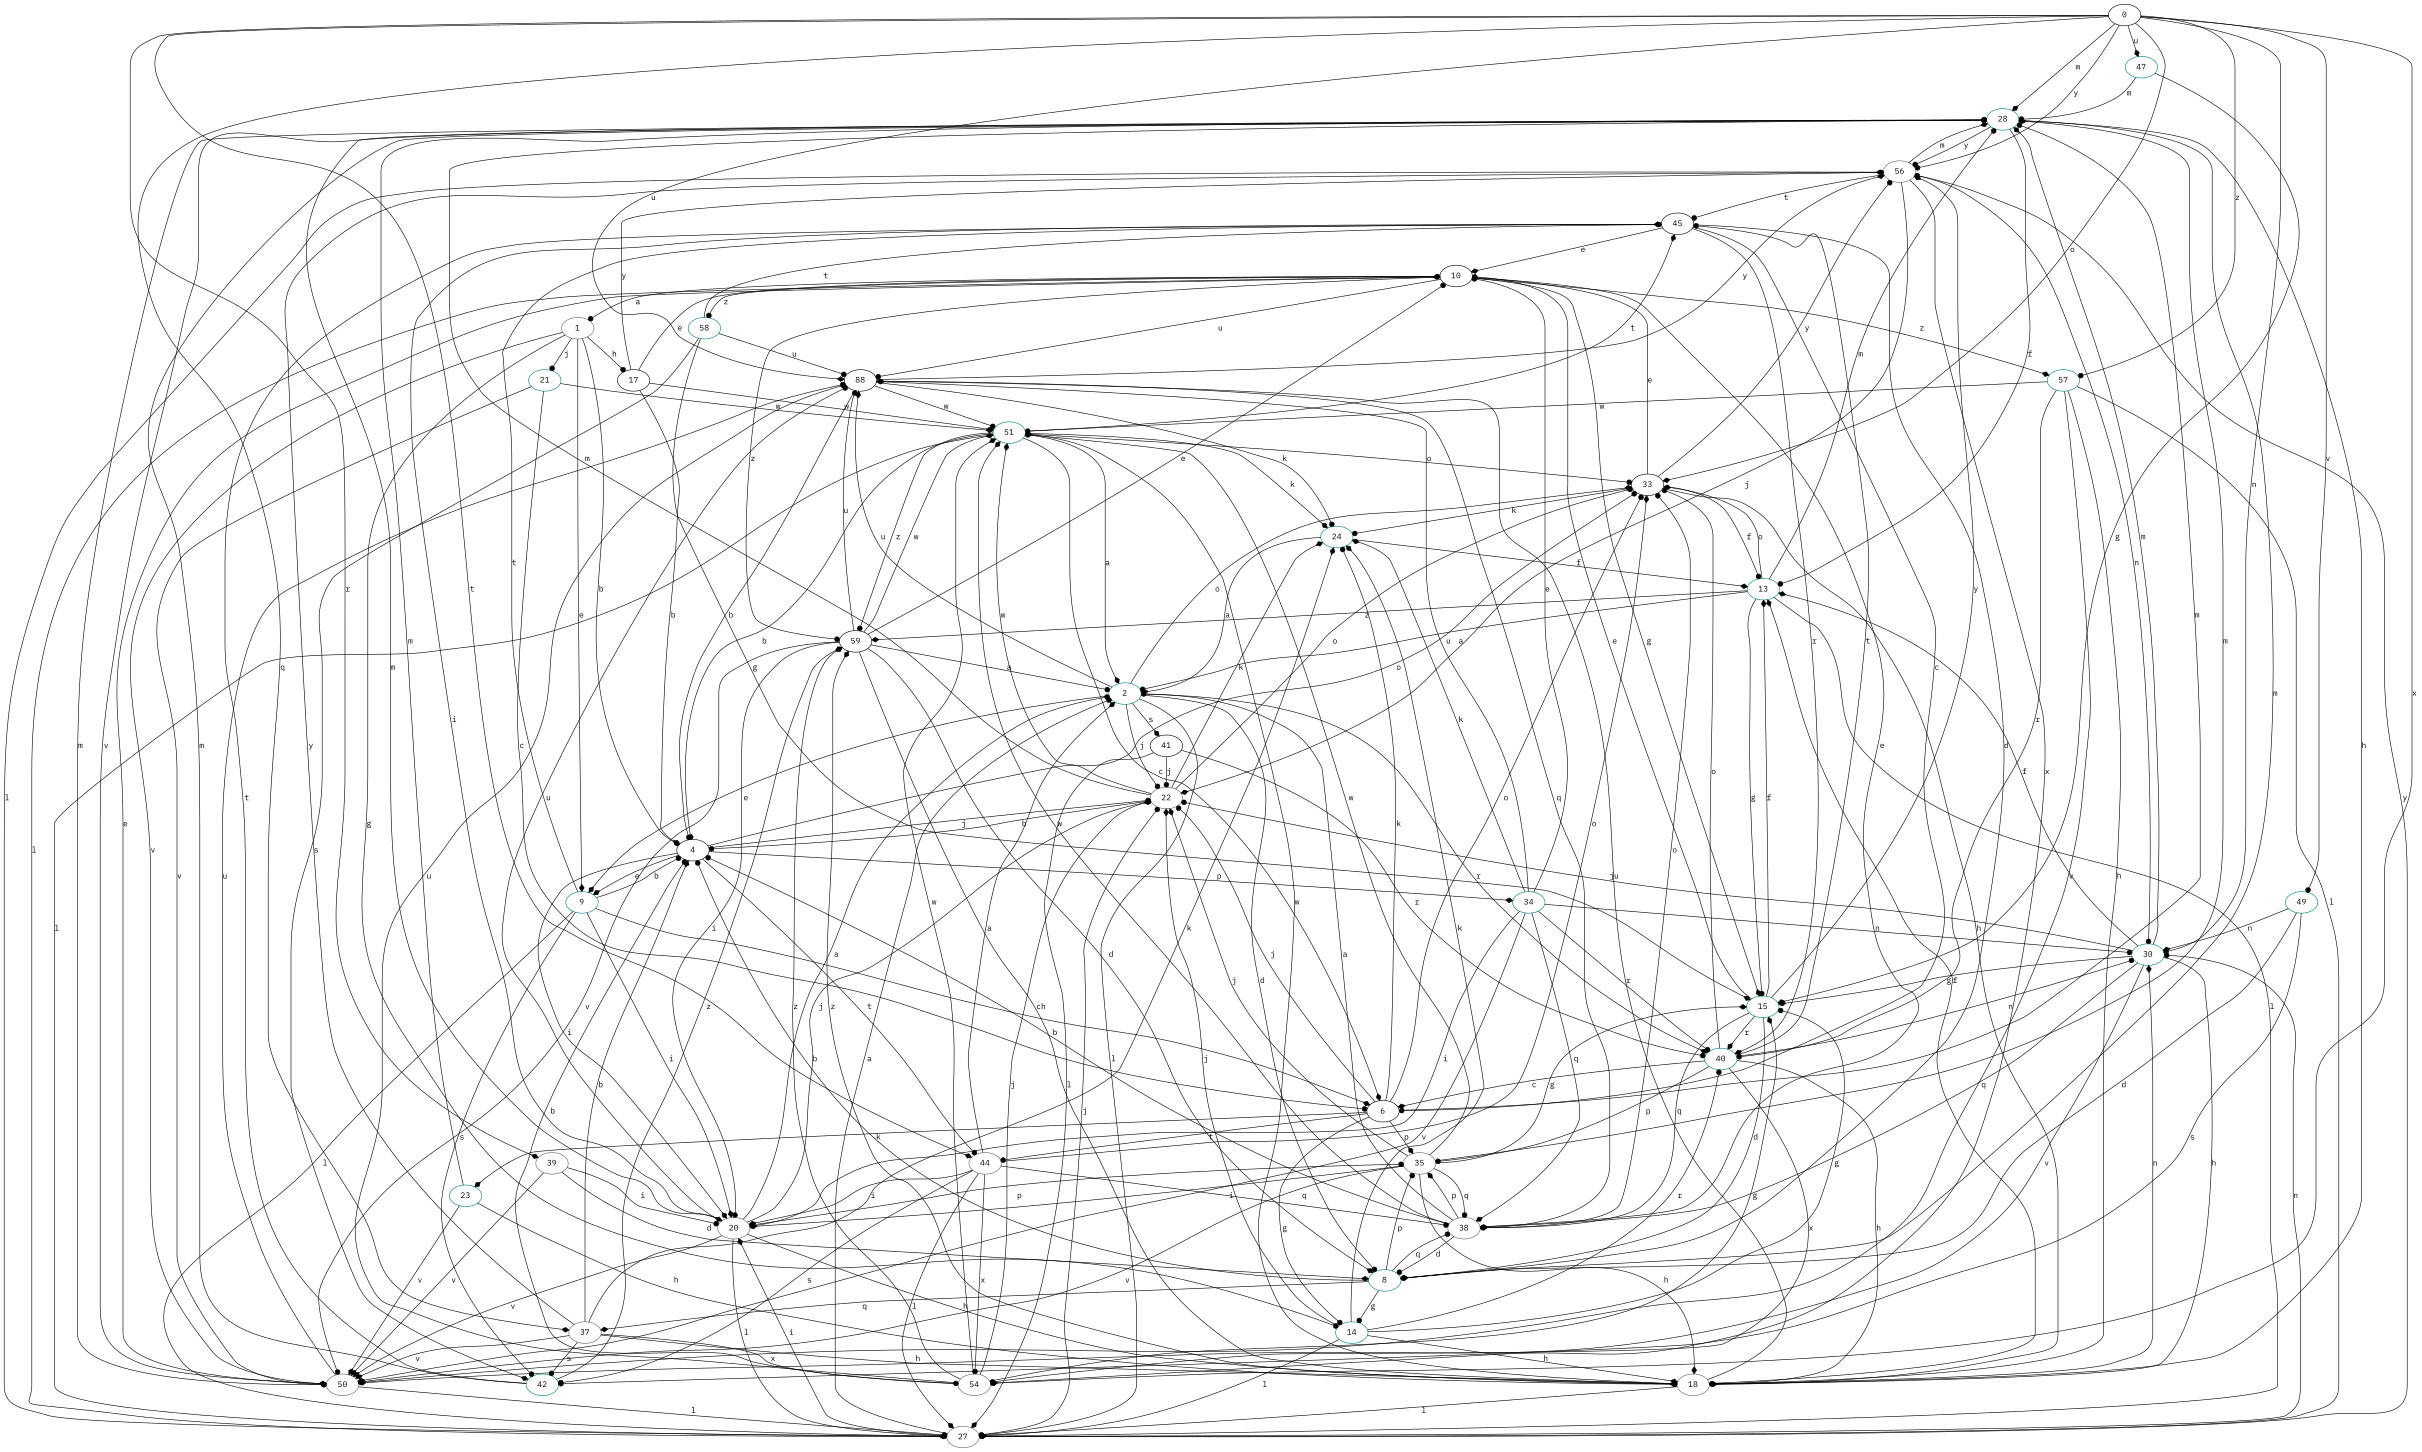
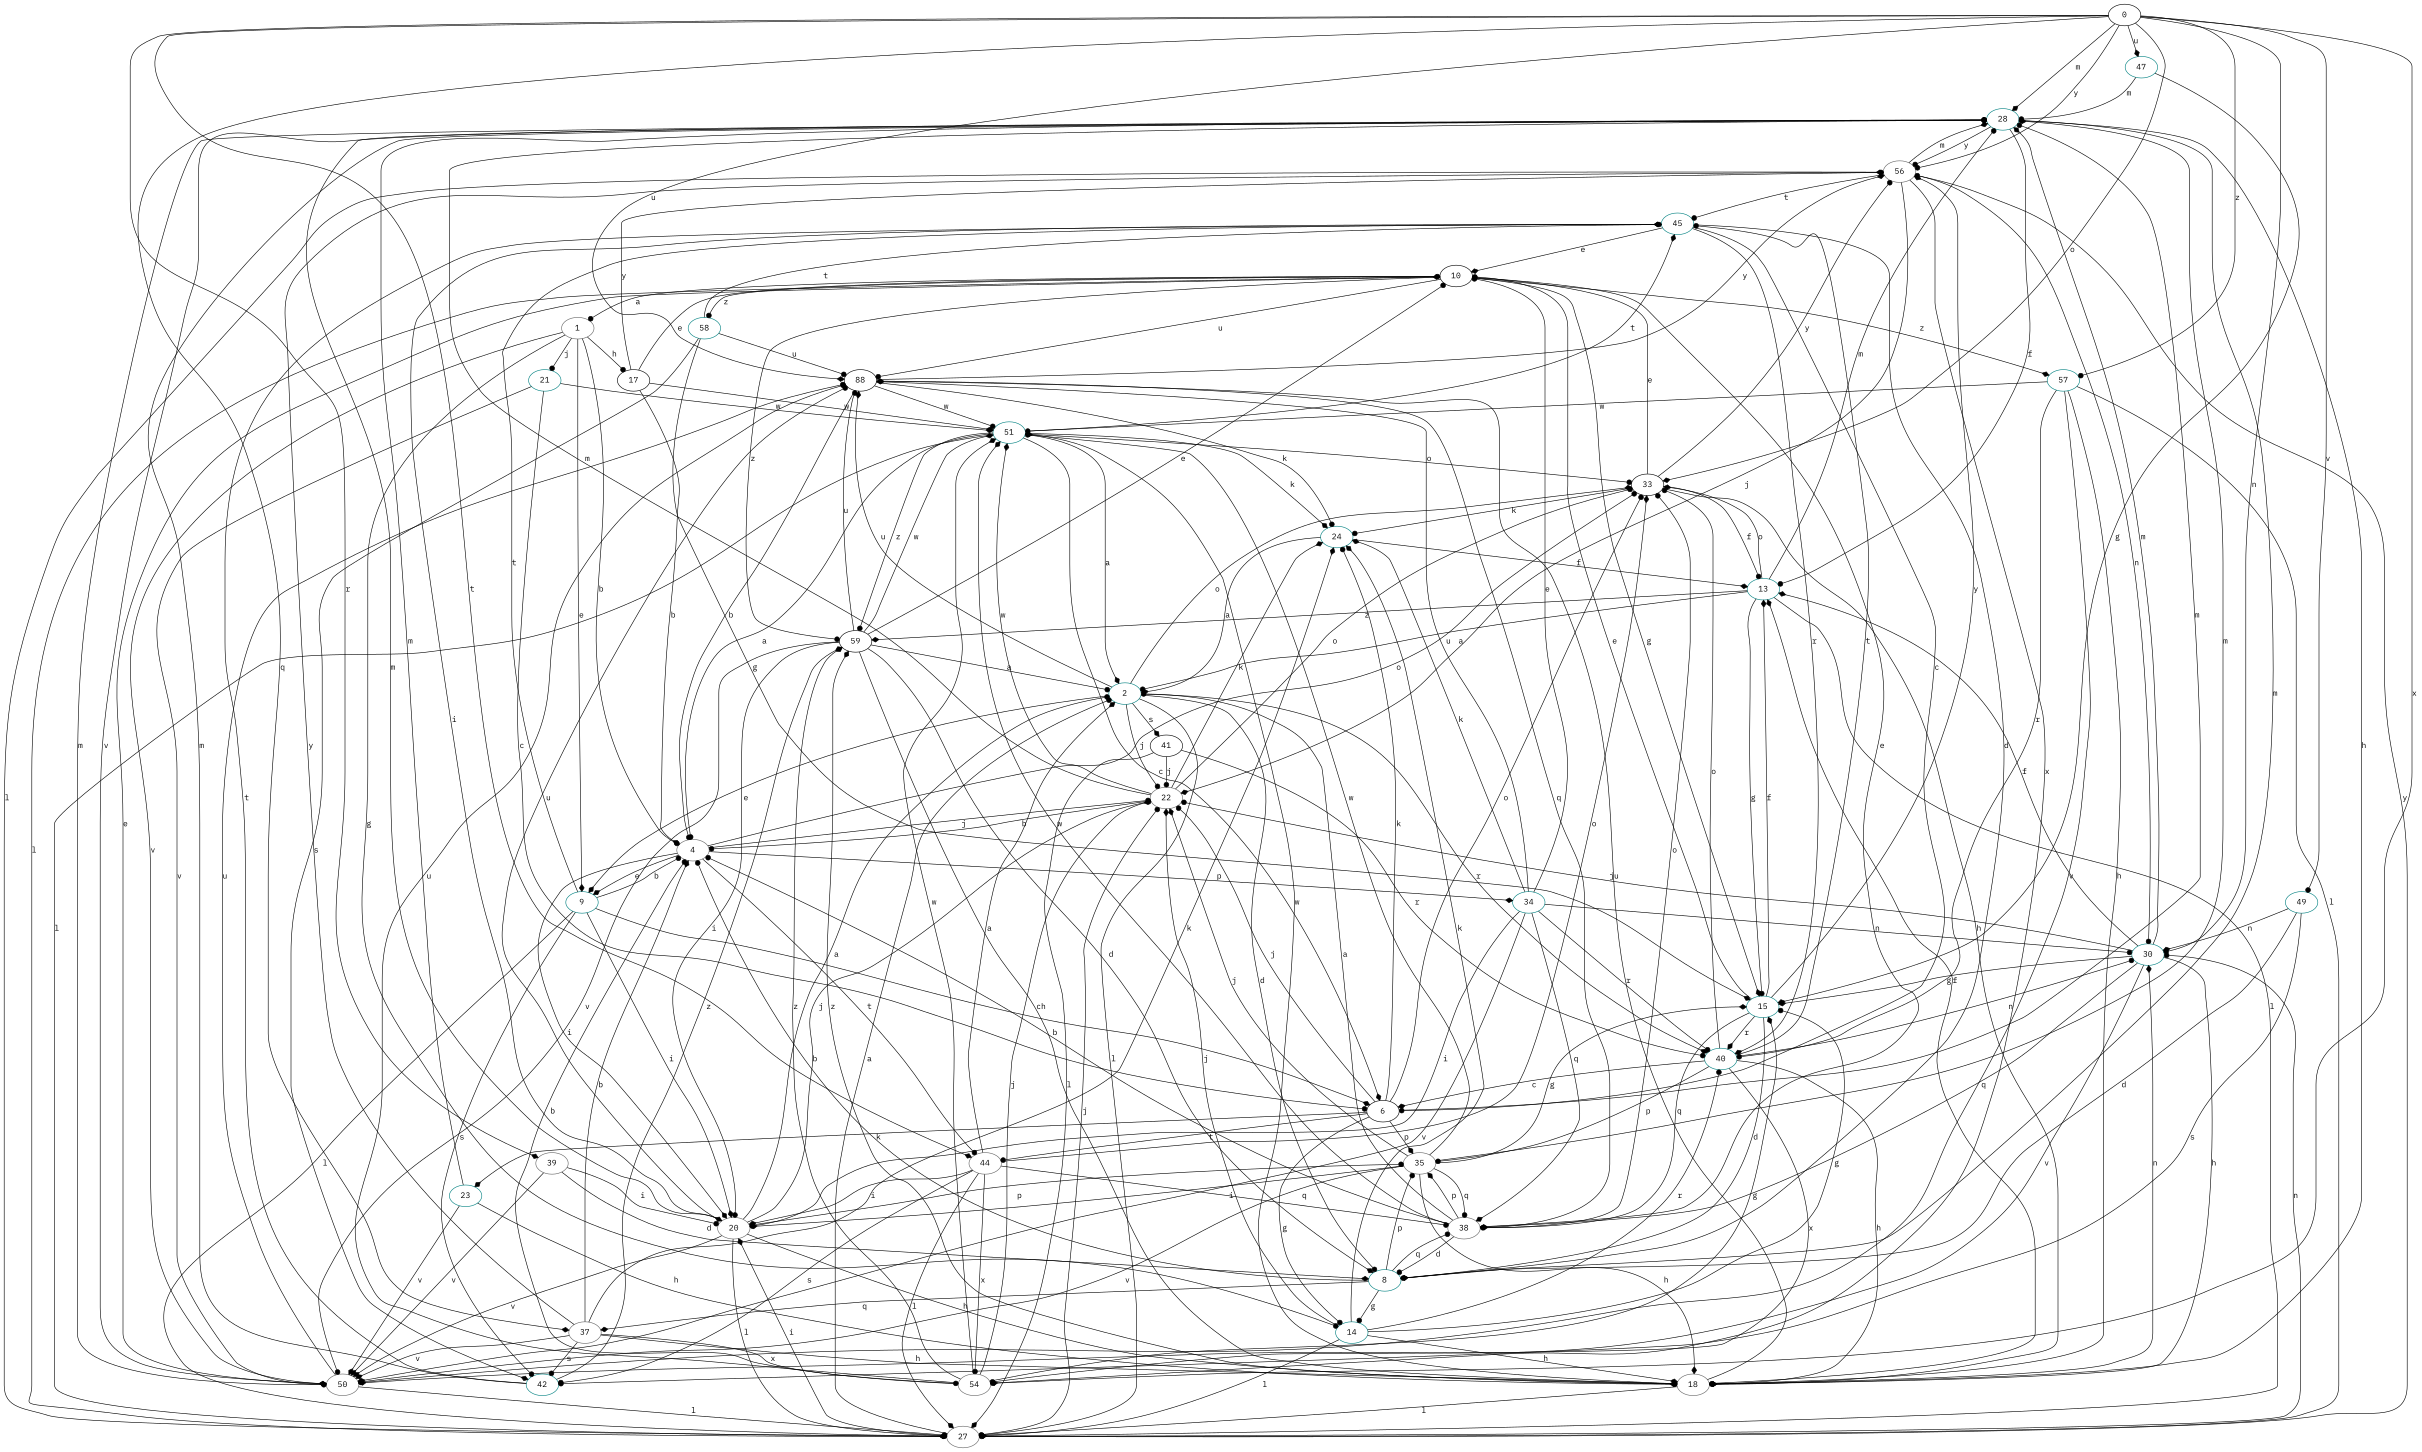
  strict digraph {
    fontname="IBM Plex Mono"
    node [color=teal fontname="IBM Plex Mono"]
    edge [arrowhead=dot fontname="IBM Plex Mono"]
    0 [color=black]
    28
    30
    33 [color=black]
    37 [color=gray40]
    39 [color=gray40]
    44 [color=gray40]
    47
    n9 [color=black label=88]
    49
    54 [color=gray40]
    56 [color=gray40]
    57
    50 [color=gray40]
    13
    18 [color=gray40]
    22 [color=gray40]
    38 [color=gray40]
    15
    24
    10 [color=black]
-   4 [color=black]
+   4 [color=gray40]
    42
    8
    20 [color=gray40]
    2
    27 [color=gray40]
    51
    59 [color=black]
-   45 [color=black]
+   45
    40
    1 [color=gray40]
    9
    14
    17 [color=black]
    21
    34
    6 [color=black]
    41 [color=black]
    35 [color=gray40]
    23
    58
    0 -> 28 [arrowhead=diamond label=m]
    0 -> 30 [label=n]
    0 -> 33 [arrowhead=diamond label=o]
    0 -> 37 [arrowhead=diamond label=q]
    0 -> 39 [arrowhead=diamond label=r]
    0 -> 44 [arrowhead=diamond label=t]
    0 -> 47 [arrowhead=diamond label=u]
    0 -> n9 [arrowhead=diamond label=u]
    0 -> 49 [label=v]
    0 -> 54 [label=x]
    0 -> 56 [label=y]
    0 -> 57 [label=z]
    28 -> 56 [label=y]
    28 -> 50 [arrowhead=diamond label=v]
    28 -> 13 [label=f]
    28 -> 18 [arrowhead=diamond label=h]
    30 -> 28 [arrowhead=diamond label=m]
    30 -> 50 [arrowhead=diamond label=v]
    30 -> 13 [arrowhead=diamond label=f]
    30 -> 18 [label=h]
    30 -> 22 [label=j]
    30 -> 38 [arrowhead=diamond label=q]
    30 -> 15 [arrowhead=diamond label=g]
    33 -> 56 [label=y]
    33 -> 13 [label=f]
    33 -> 18 [arrowhead=diamond label=h]
    33 -> 24 [label=k]
    33 -> 10 [label=e]
    37 -> 54 [label=x]
    37 -> 56 [arrowhead=diamond label=y]
    37 -> 50 [arrowhead=diamond label=v]
    37 -> 18 [label=h]
    37 -> 24 [arrowhead=diamond label=k]
    37 -> 4 [arrowhead=diamond label=b]
    37 -> 42 [label=s]
    39 -> 50 [arrowhead=diamond label=v]
    39 -> 8 [arrowhead=diamond label=d]
    39 -> 20 [label=i]
    44 -> 33 [arrowhead=diamond label=o]
    44 -> 54 [label=x]
    44 -> 38 [label=q]
    44 -> 42 [label=s]
    44 -> 20 [arrowhead=diamond label=i]
    44 -> 2 [arrowhead=diamond label=a]
    44 -> 27 [arrowhead=diamond label=l]
    47 -> 28 [label=m]
    47 -> 15 [arrowhead=diamond label=g]
    n9 -> 56 [arrowhead=diamond label=y]
    n9 -> 38 [arrowhead=diamond label=q]
    n9 -> 24 [label=k]
    n9 -> 4 [label=b]
    n9 -> 51 [label=w]
    49 -> 30 [arrowhead=diamond label=n]
    49 -> 42 [label=s]
    49 -> 8 [arrowhead=diamond label=d]
    54 -> n9 [label=u]
    54 -> 22 [arrowhead=diamond label=j]
    54 -> 15 [arrowhead=diamond label=g]
    54 -> 4 [label=b]
    54 -> 51 [arrowhead=diamond label=w]
    54 -> 59 [arrowhead=diamond label=z]
    56 -> 28 [arrowhead=diamond label=m]
    56 -> 30 [label=n]
    56 -> 54 [arrowhead=diamond label=x]
    56 -> 22 [arrowhead=diamond label=j]
    56 -> 27 [arrowhead=diamond label=l]
    56 -> 45 [label=t]
    57 -> 50 [label=v]
    57 -> 18 [label=h]
    57 -> 27 [label=l]
    57 -> 51 [label=w]
    57 -> 40 [label=r]
    50 -> 28 [label=m]
    50 -> n9 [label=u]
    50 -> 10 [arrowhead=diamond label=e]
    50 -> 27 [label=l]
    13 -> 28 [label=m]
    13 -> 33 [arrowhead=diamond label=o]
    13 -> 15 [label=g]
    13 -> 2 [label=a]
    13 -> 27 [arrowhead=diamond label=l]
    13 -> 59 [arrowhead=diamond label=z]
    18 -> 30 [arrowhead=diamond label=n]
    18 -> n9 [arrowhead=diamond label=u]
    18 -> 13 [arrowhead=diamond label=f]
    18 -> 27 [label=l]
    18 -> 51 [arrowhead=diamond label=w]
    18 -> 59 [arrowhead=diamond label=z]
    22 -> 28 [label=m]
    22 -> 33 [label=o]
    22 -> 24 [arrowhead=diamond label=k]
    22 -> 4 [label=b]
    22 -> 51 [arrowhead=diamond label=w]
    38 -> 33 [label=o]
    38 -> 10 [label=e]
    38 -> 4 [label=b]
    38 -> 8 [label=d]
    38 -> 2 [label=a]
    38 -> 51 [arrowhead=diamond label=w]
    38 -> 35 [arrowhead=diamond label=p]
    15 -> 56 [arrowhead=diamond label=y]
    15 -> 13 [arrowhead=diamond label=f]
    15 -> 38 [label=q]
    15 -> 10 [label=e]
    15 -> 8 [arrowhead=diamond label=d]
    15 -> 40 [arrowhead=diamond label=r]
    24 -> 13 [arrowhead=diamond label=f]
    24 -> 2 [arrowhead=diamond label=a]
    10 -> n9 [label=u]
    10 -> 57 [arrowhead=diamond label=z]
    10 -> 15 [arrowhead=diamond label=g]
    10 -> 27 [arrowhead=diamond label=l]
    10 -> 59 [label=z]
    10 -> 1 [label=a]
    10 -> 58 [label=z]
    4 -> 33 [label=o]
    4 -> 44 [label=t]
    4 -> 22 [label=j]
    4 -> 20 [arrowhead=diamond label=i]
    4 -> 9 [arrowhead=diamond label=e]
    4 -> 34 [arrowhead=diamond label=p]
    42 -> 28 [label=m]
    42 -> 59 [arrowhead=diamond label=z]
    42 -> 45 [arrowhead=diamond label=t]
    8 -> 28 [label=m]
    8 -> 37 [arrowhead=diamond label=q]
    8 -> 38 [label=q]
    8 -> 4 [label=b]
    8 -> 14 [label=g]
    8 -> 35 [label=p]
    20 -> 28 [label=m]
    20 -> n9 [label=u]
    20 -> 50 [arrowhead=diamond label=v]
    20 -> 18 [arrowhead=diamond label=h]
    20 -> 22 [label=j]
    20 -> 2 [label=a]
    20 -> 27 [label=l]
    20 -> 35 [label=p]
    2 -> 33 [arrowhead=diamond label=o]
    2 -> n9 [arrowhead=diamond label=u]
    2 -> 22 [label=j]
    2 -> 8 [label=d]
    2 -> 27 [label=l]
    2 -> 40 [arrowhead=diamond label=r]
    2 -> 9 [arrowhead=diamond label=e]
    2 -> 41 [arrowhead=diamond label=s]
    27 -> 30 [label=n]
    27 -> 56 [label=y]
    27 -> 22 [label=j]
    27 -> 20 [arrowhead=diamond label=i]
    27 -> 2 [label=a]
    51 -> 33 [label=o]
    51 -> 24 [arrowhead=diamond label=k]
-   51 -> 4 [label=b]
+   51 -> 4 [label=a]
    51 -> 2 [arrowhead=diamond label=a]
    51 -> 27 [arrowhead=diamond label=l]
    51 -> 59 [label=z]
    51 -> 45 [arrowhead=diamond label=t]
    51 -> 6 [arrowhead=diamond label=c]
    59 -> n9 [label=u]
    59 -> 50 [label=v]
    59 -> 18 [label=h]
    59 -> 10 [label=e]
    59 -> 8 [arrowhead=diamond label=d]
    59 -> 20 [label=i]
    59 -> 2 [label=a]
    59 -> 51 [arrowhead=diamond label=w]
    45 -> 10 [arrowhead=diamond label=e]
    45 -> 8 [label=d]
    45 -> 20 [arrowhead=diamond label=i]
    45 -> 40 [arrowhead=diamond label=r]
    45 -> 6 [label=c]
    40 -> 30 [label=n]
    40 -> 33 [label=o]
    40 -> 54 [label=x]
    40 -> 18 [arrowhead=diamond label=h]
    40 -> 45 [label=t]
    40 -> 6 [arrowhead=diamond label=c]
    40 -> 35 [label=p]
    1 -> 50 [arrowhead=diamond label=v]
    1 -> 4 [label=b]
    1 -> 9 [arrowhead=diamond label=e]
    1 -> 14 [label=g]
    1 -> 17 [label=h]
    1 -> 21 [label=j]
    9 -> 4 [label=b]
    9 -> 42 [label=s]
    9 -> 20 [arrowhead=diamond label=i]
    9 -> 27 [label=l]
    9 -> 45 [arrowhead=diamond label=t]
    9 -> 6 [arrowhead=diamond label=c]
    14 -> 18 [arrowhead=diamond label=h]
    14 -> 22 [arrowhead=diamond label=j]
    14 -> 15 [label=g]
    14 -> 24 [arrowhead=diamond label=k]
    14 -> 27 [arrowhead=diamond label=l]
    14 -> 40 [label=r]
    17 -> 56 [label=y]
    17 -> 10 [label=e]
    17 -> 4 [arrowhead=diamond label=b]
    17 -> 51 [arrowhead=diamond label=w]
    21 -> 50 [label=v]
    21 -> 51 [arrowhead=diamond label=w]
    21 -> 6 [label=c]
    34 -> 30 [label=n]
    34 -> n9 [arrowhead=diamond label=u]
    34 -> 50 [arrowhead=diamond label=v]
    34 -> 38 [arrowhead=diamond label=q]
    34 -> 24 [arrowhead=diamond label=k]
    34 -> 10 [label=e]
    34 -> 20 [label=i]
    34 -> 40 [label=r]
    6 -> 28 [label=m]
    6 -> 33 [label=o]
    6 -> 44 [label=t]
    6 -> 22 [label=j]
    6 -> 24 [label=k]
    6 -> 14 [label=g]
    6 -> 35 [arrowhead=diamond label=p]
    6 -> 23 [arrowhead=diamond label=k]
    41 -> 22 [label=j]
    41 -> 27 [arrowhead=diamond label=l]
    41 -> 40 [label=r]
    35 -> 28 [arrowhead=diamond label=m]
    35 -> 50 [label=v]
    35 -> 18 [arrowhead=diamond label=h]
    35 -> 22 [arrowhead=diamond label=j]
    35 -> 38 [label=q]
    35 -> 15 [arrowhead=diamond label=g]
    35 -> 20 [arrowhead=diamond label=i]
    35 -> 51 [label=w]
    23 -> 28 [label=m]
    23 -> 50 [arrowhead=diamond label=v]
    23 -> 18 [label=h]
    58 -> n9 [label=u]
    58 -> 15 [arrowhead=diamond label=g]
    58 -> 42 [arrowhead=diamond label=s]
    58 -> 45 [label=t]
  }
